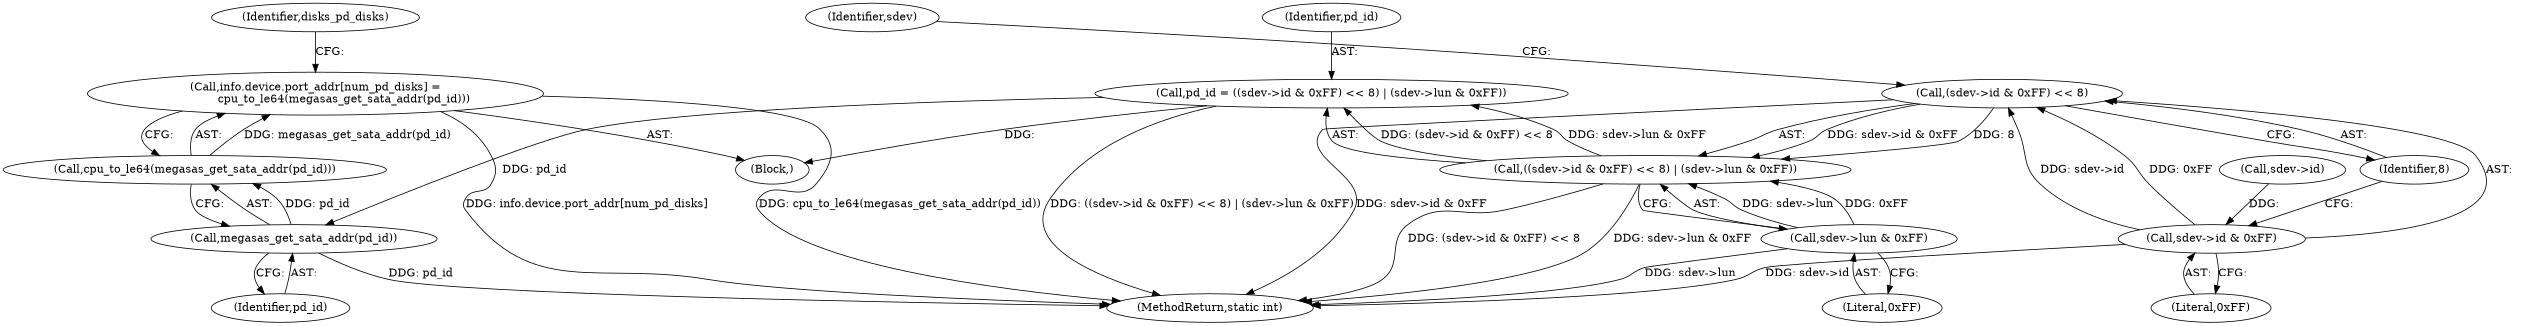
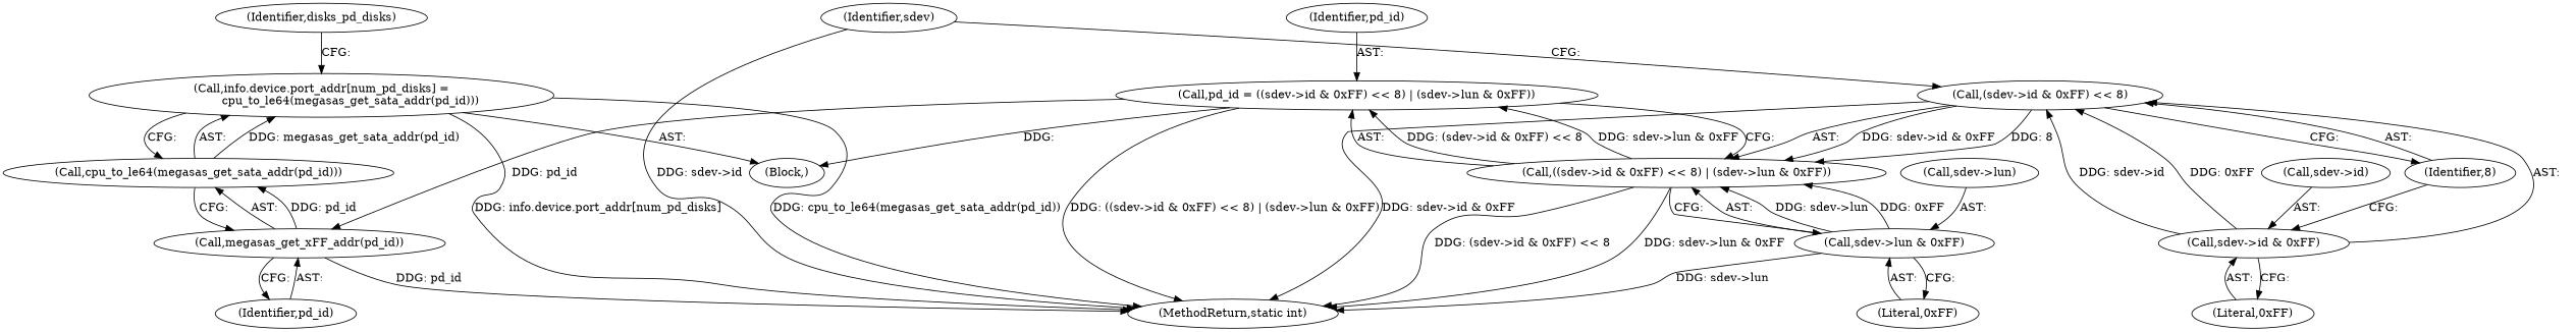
  digraph {
    n1 [label="(Call,info.device.port_addr[num_pd_disks] =\n                cpu_to_le64(megasas_get_sata_addr(pd_id)))"]
    n2 [label="(Call,cpu_to_le64(megasas_get_sata_addr(pd_id)))"]
    n3 [label="(MethodReturn,static int)"]
    n4 [label="(Block,)"]
-   n5 [label="(Call,megasas_get_sata_addr(pd_id))"]
+   n5 [label="(Call,megasas_get_xFF_addr(pd_id))"]
    n6 [label="(Identifier,pd_id)"]
    n7 [label="(Call,pd_id = ((sdev->id & 0xFF) << 8) | (sdev->lun & 0xFF))"]
    n8 [label="(Call,((sdev->id & 0xFF) << 8) | (sdev->lun & 0xFF))"]
    n9 [label="(Call,sdev->lun & 0xFF)"]
    n10 [label="(Literal,0xFF)"]
    n11 [label="(Call,(sdev->id & 0xFF) << 8)"]
    n12 [label="(Identifier,8)"]
    n13 [label="(Call,sdev->id & 0xFF)"]
    n14 [label="(Literal,0xFF)"]
+   n15 [label="(Call,sdev->lun)"]
    n16 [label="(Identifier,pd_id)"]
    n17 [label="(Identifier,sdev)"]
    n18 [label="(Identifier,disks_pd_disks)"]
    n19 [label="(Call,sdev->id)"]
    n1 -> n2 [label="CFG: "]
    n1 -> n3 [label="DDG: cpu_to_le64(megasas_get_sata_addr(pd_id))"]
    n1 -> n3 [label="DDG: info.device.port_addr[num_pd_disks]"]
    n1 -> n4 [label="AST: "]
    n2 -> n1 [label="AST: "]
    n2 -> n1 [label="DDG: megasas_get_sata_addr(pd_id)"]
    n2 -> n5 [label="CFG: "]
    n5 -> n2 [label="AST: "]
    n5 -> n2 [label="DDG: pd_id"]
    n5 -> n3 [label="DDG: pd_id"]
    n5 -> n6 [label="CFG: "]
    n6 -> n5 [label="AST: "]
    n7 -> n3 [label="DDG: ((sdev->id & 0xFF) << 8) | (sdev->lun & 0xFF)"]
    n7 -> n4 [label="DDG: "]
    n7 -> n5 [label="DDG: pd_id"]
+   n7 -> n8 [label="CFG: "]
    n8 -> n3 [label="DDG: sdev->lun & 0xFF"]
    n8 -> n3 [label="DDG: (sdev->id & 0xFF) << 8"]
    n8 -> n7 [label="AST: "]
    n8 -> n7 [label="DDG: (sdev->id & 0xFF) << 8"]
    n8 -> n7 [label="DDG: sdev->lun & 0xFF"]
    n8 -> n9 [label="CFG: "]
    n9 -> n3 [label="DDG: sdev->lun"]
    n9 -> n8 [label="AST: "]
    n9 -> n8 [label="DDG: sdev->lun"]
    n9 -> n8 [label="DDG: 0xFF"]
    n9 -> n10 [label="CFG: "]
    n10 -> n9 [label="AST: "]
    n11 -> n3 [label="DDG: sdev->id & 0xFF"]
    n11 -> n8 [label="AST: "]
    n11 -> n8 [label="DDG: sdev->id & 0xFF"]
    n11 -> n8 [label="DDG: 8"]
    n11 -> n12 [label="CFG: "]
    n12 -> n11 [label="AST: "]
    n12 -> n13 [label="CFG: "]
-   n13 -> n3 [label="DDG: sdev->id"]
+   n17 -> n3 [label="DDG: sdev->id"]
    n13 -> n11 [label="AST: "]
    n13 -> n11 [label="DDG: sdev->id"]
    n13 -> n11 [label="DDG: 0xFF"]
    n13 -> n14 [label="CFG: "]
    n14 -> n13 [label="AST: "]
+   n15 -> n9 [label="AST: "]
    n16 -> n7 [label="AST: "]
    n17 -> n11 [label="CFG: "]
    n18 -> n1 [label="CFG: "]
-   n19 -> n13 [label="DDG: "]
+   n19 -> n13 [label="AST: "]
  }
